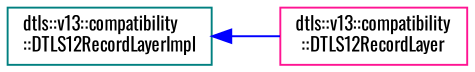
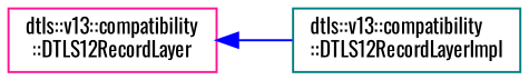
  digraph {
    rankdir=LR
    fontname=Oswald
    node [fillcolor=white fontname=Oswald fontsize=10 shape=box style=filled]
    n1 [color=deeppink height=0.2 label="dtls::v13::compatibility\l::DTLS12RecordLayer" width=0.4]
    n2 [color=teal height=0.2 label="dtls::v13::compatibility\l::DTLS12RecordLayerImpl" width=0.4]
-   n2 -> n1 [color=blue dir=back fontname=Oswald fontsize=10 labelfontname=Helvetica labelfontsize=10 style=solid]
+   n1 -> n2 [color=blue dir=back fontname=Oswald fontsize=10 labelfontname=Helvetica labelfontsize=10 style=solid]
  }
